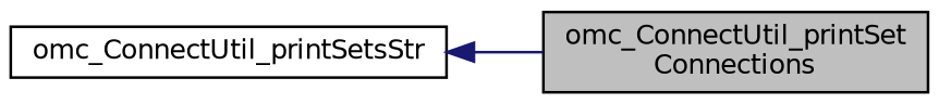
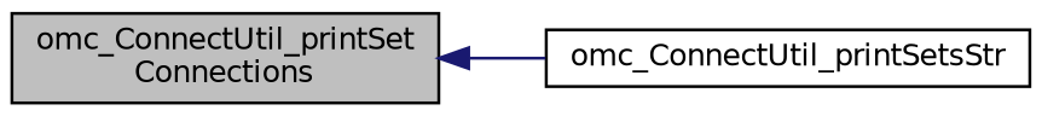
  digraph {
    rankdir=LR
    node [color=black fontname=Helvetica fontsize=10 shape=record style=filled]
    n1 [fillcolor=grey75 fontcolor=black height=0.2 label="omc_ConnectUtil_printSet\lConnections" width=0.4]
    n2 [fillcolor=white height=0.2 label=omc_ConnectUtil_printSetsStr width=0.4]
-   n2 -> n1 [color=midnightblue dir=back fontname=Helvetica fontsize=10 labelfontname=Helvetica labelfontsize=10 style=solid]
+   n1 -> n2 [color=midnightblue dir=back fontname=Helvetica fontsize=10 labelfontname=Helvetica labelfontsize=10 style=solid]
  }
